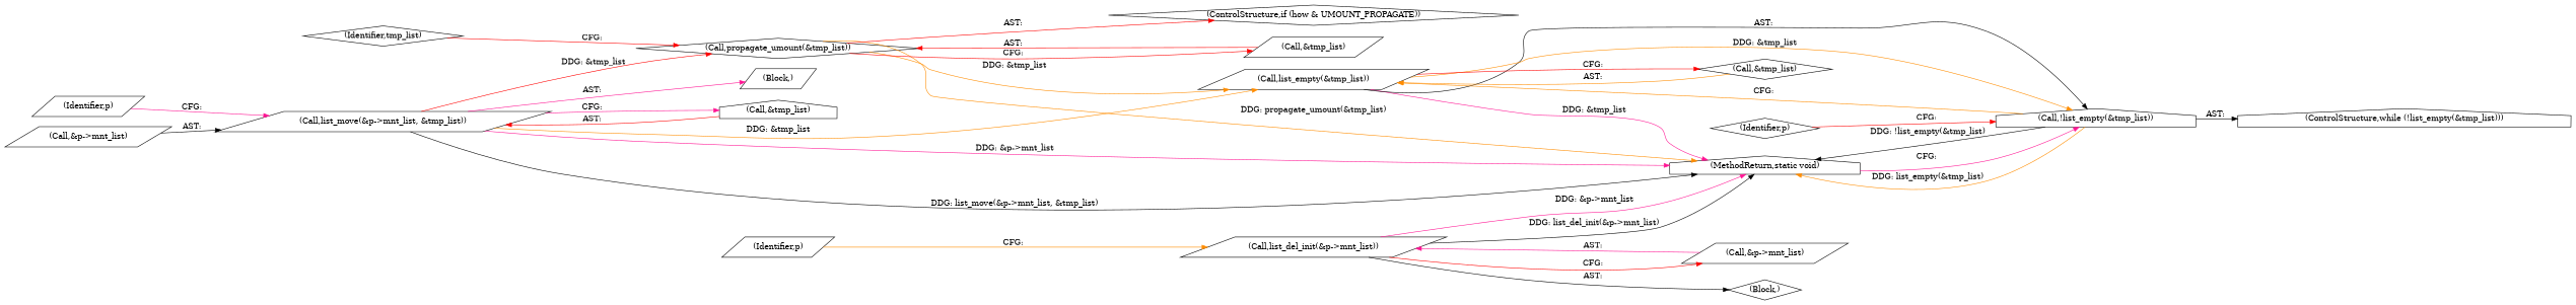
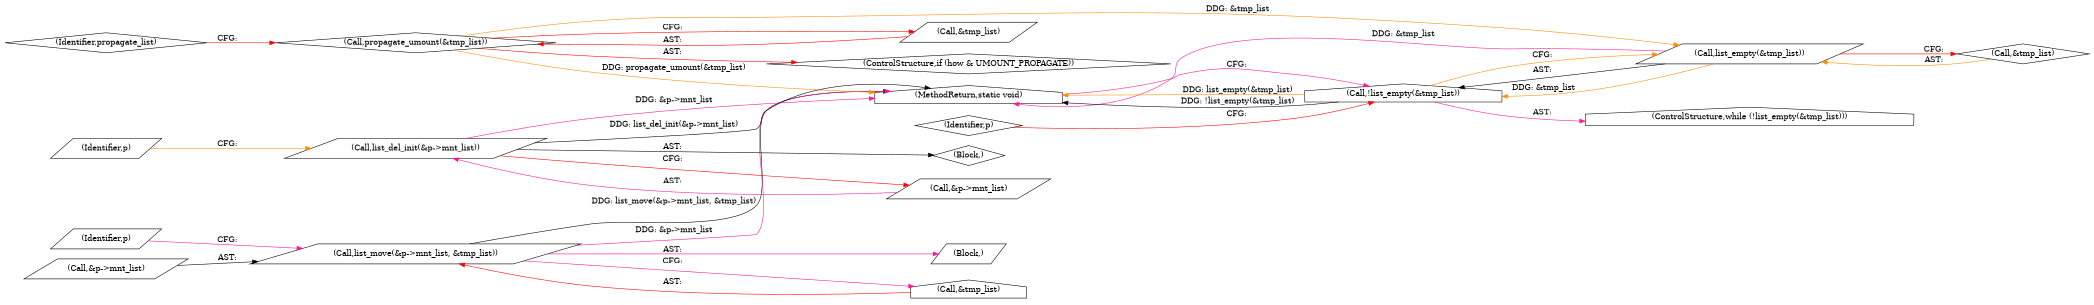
  digraph {
    rankdir=LR
    node [shape=parallelogram]
    edge [color=red]
    n1 [label="(Call,list_move(&p->mnt_list, &tmp_list))"]
    n2 [label="(Call,propagate_umount(&tmp_list))" shape=diamond]
    n3 [label="(Call,list_empty(&tmp_list))"]
    n4 [label="(Block,)"]
    n5 [label="(MethodReturn,static void)" shape=house]
    n6 [label="(Call,&tmp_list)" shape=house]
    n7 [label="(Call,&tmp_list)"]
    n8 [label="(ControlStructure,if (how & UMOUNT_PROPAGATE))" shape=diamond]
    n9 [label="(Call,!list_empty(&tmp_list))" shape=house]
    n10 [label="(Call,&tmp_list)" shape=diamond]
    n11 [label="(Call,list_del_init(&p->mnt_list))"]
    n12 [label="(Block,)" shape=diamond]
    n13 [label="(Call,&p->mnt_list)"]
    n14 [label="(ControlStructure,while (!list_empty(&tmp_list)))" shape=house]
    n15 [label="(Identifier,p)"]
-   n16 [label="(Identifier,tmp_list)" shape=diamond]
+   n16 [label="(Identifier,propagate_list)" shape=diamond]
    n17 [label="(Identifier,p)" shape=diamond]
    n18 [label="(Identifier,p)"]
    n19 [label="(Call,&p->mnt_list)"]
-   n1 -> n2 [label="DDG: &tmp_list"]
-   n1 -> n3 [color=darkorange label="DDG: &tmp_list"]
    n1 -> n4 [color=deeppink label="AST: "]
    n1 -> n5 [color=black label="DDG: list_move(&p->mnt_list, &tmp_list)"]
    n1 -> n5 [color=deeppink label="DDG: &p->mnt_list"]
    n1 -> n6 [color=deeppink label="CFG: "]
    n2 -> n3 [color=darkorange label="DDG: &tmp_list"]
    n2 -> n5 [color=darkorange label="DDG: propagate_umount(&tmp_list)"]
    n2 -> n7 [label="CFG: "]
    n2 -> n8 [label="AST: "]
    n3 -> n5 [color=deeppink label="DDG: &tmp_list"]
    n3 -> n9 [color=black label="AST: "]
    n3 -> n9 [color=darkorange label="DDG: &tmp_list"]
    n3 -> n10 [label="CFG: "]
    n5 -> n9 [color=deeppink label="CFG: "]
    n6 -> n1 [label="AST: "]
    n7 -> n2 [label="AST: "]
    n9 -> n3 [color=darkorange label="CFG: "]
    n9 -> n5 [color=darkorange label="DDG: list_empty(&tmp_list)"]
    n9 -> n5 [color=black label="DDG: !list_empty(&tmp_list)"]
-   n9 -> n14 [color=black label="AST: "]
+   n9 -> n14 [color=deeppink label="AST: "]
    n10 -> n3 [color=darkorange label="AST: "]
    n11 -> n5 [color=deeppink label="DDG: &p->mnt_list"]
    n11 -> n5 [color=black label="DDG: list_del_init(&p->mnt_list)"]
    n11 -> n12 [color=black label="AST: "]
    n11 -> n13 [label="CFG: "]
    n13 -> n11 [color=deeppink label="AST: "]
    n15 -> n1 [color=deeppink label="CFG: "]
    n16 -> n2 [label="CFG: "]
    n17 -> n9 [label="CFG: "]
    n18 -> n11 [color=darkorange label="CFG: "]
    n19 -> n1 [color=black label="AST: "]
  }
